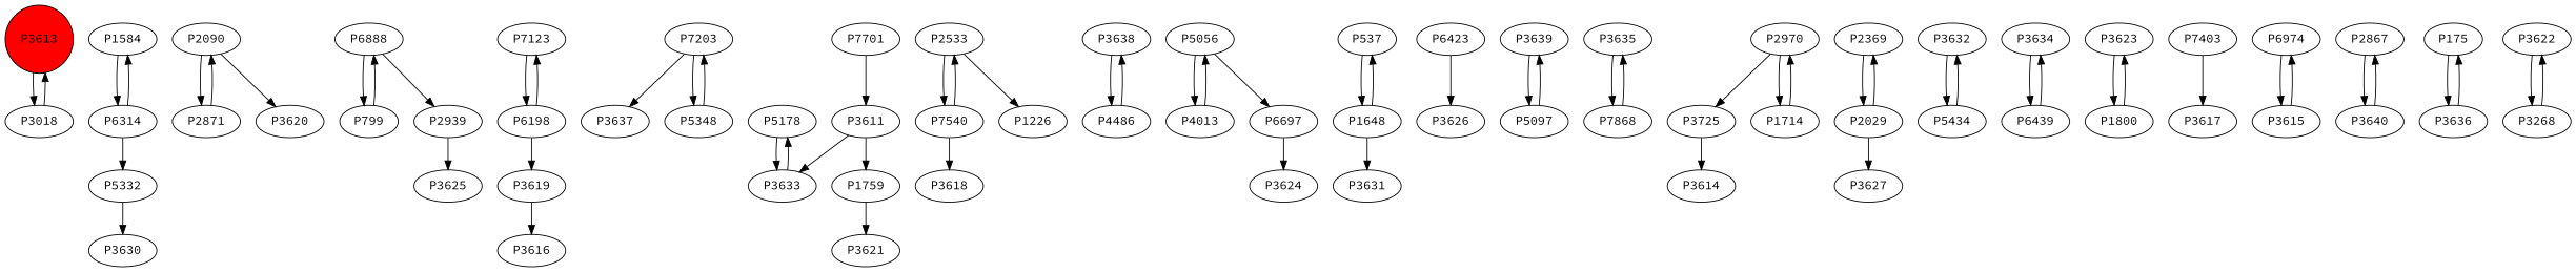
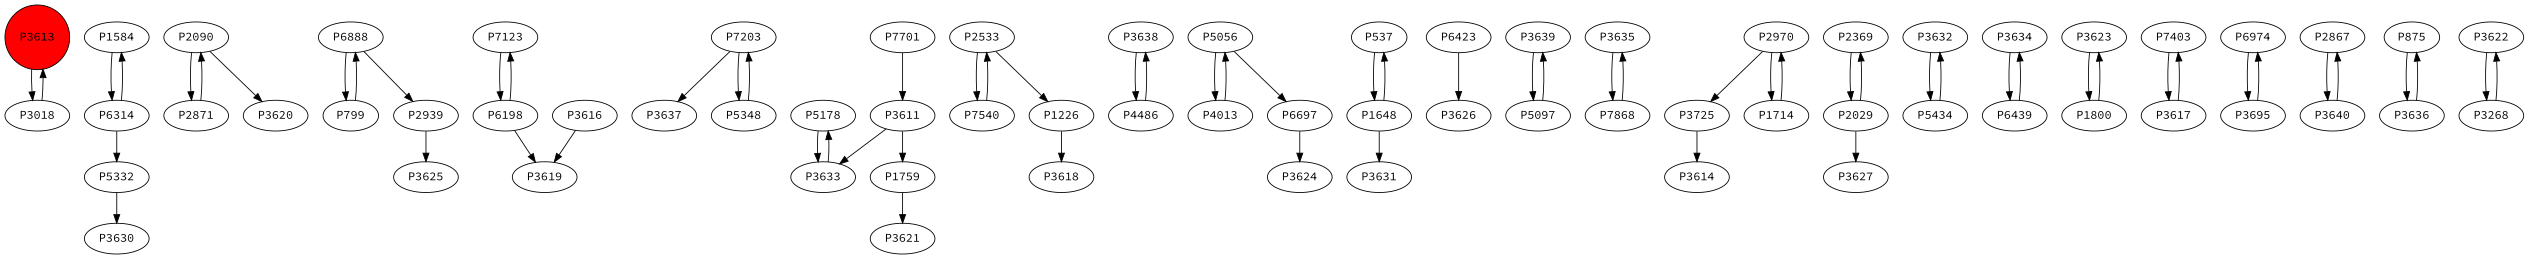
  digraph {
    fontname="Source Code Pro"
    node [fontname="Source Code Pro"]
    edge [fontname="Source Code Pro"]
    P3613 [fillcolor=red shape=circle style=filled]
    P3018
    P1584
    P6314
    P5332
    P3630
    P2090
    P2871
    P3620
    P6888
    P799
    P2939
    P3625
    P7123
    P6198
    P3619
    P3616
    P7203
    P3637
    P5348
    P5178
    P3633
    P1759
    P3621
    P2533
    P7540
    P1226
    P3618
    P3638
    P4486
    P6697
    P3624
    P537
    P1648
    P3631
    n36 [label=P6423]
    P3626
    P3639
    P5097
    P3635
    P7868
    P3725
    P3614
    P2369
    P2029
    P3627
    P3632
    P5434
    P3634
    P6439
    P3623
    P1800
    P7403
    P3617
    P4013
    P5056
    n57 [label=P6974]
-   P3615
+   P3615 [label=P3695]
    P7701
    P3611
    P2867
    P3640
-   P875 [label=P175]
+   P875
    P3636
    P3622
    P3268
    P2970
    P1714
    P3613 -> P3018
    P3018 -> P3613
    P1584 -> P6314
    P6314 -> P1584
    P6314 -> P5332
    P5332 -> P3630
    P2090 -> P2871
    P2090 -> P3620
    P2871 -> P2090
    P6888 -> P799
    P6888 -> P2939
    P799 -> P6888
    P2939 -> P3625
    P7123 -> P6198
    P6198 -> P7123
    P6198 -> P3619
-   P3619 -> P3616
+   P3616 -> P3619
    P7203 -> P3637
    P7203 -> P5348
    P5348 -> P7203
    P5178 -> P3633
    P3633 -> P5178
    P1759 -> P3621
    P2533 -> P7540
    P2533 -> P1226
    P7540 -> P2533
-   P7540 -> P3618
+   P1226 -> P3618
    P3638 -> P4486
    P4486 -> P3638
    P6697 -> P3624
    P537 -> P1648
    P1648 -> P537
    P1648 -> P3631
    n36 -> P3626
    P3639 -> P5097
    P5097 -> P3639
    P3635 -> P7868
    P7868 -> P3635
    P3725 -> P3614
    P2369 -> P2029
    P2029 -> P2369
    P2029 -> P3627
    P3632 -> P5434
    P5434 -> P3632
    P3634 -> P6439
    P6439 -> P3634
    P3623 -> P1800
    P1800 -> P3623
    P7403 -> P3617
+   P3617 -> P7403
    P4013 -> P5056
    P5056 -> P6697
    P5056 -> P4013
    n57 -> P3615
    P3615 -> n57
    P7701 -> P3611
    P3611 -> P3633
    P3611 -> P1759
    P2867 -> P3640
    P3640 -> P2867
    P875 -> P3636
    P3636 -> P875
    P3622 -> P3268
    P3268 -> P3622
    P2970 -> P3725
    P2970 -> P1714
    P1714 -> P2970
  }
